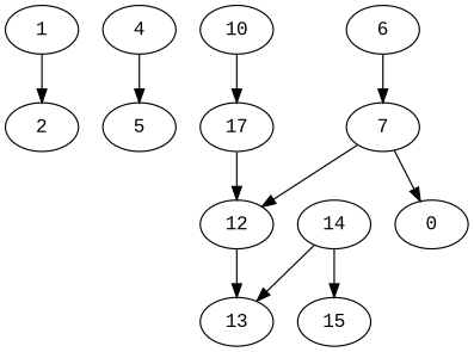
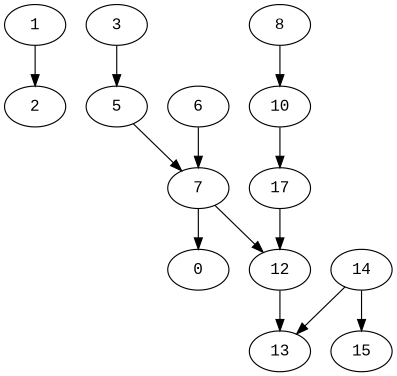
  digraph {
    fontname="Liberation Mono"
    node [alpha=0.08 fontname="Liberation Mono"]
    edge [fontname="Liberation Mono"]
    1 [expect_size=13550592]
    2 [alpha=0.20 expect_size=32748544]
-   4 [alpha=0.04 expect_size=48865280]
+   4 [alpha=0.04 expect_size=48865280 label=3]
    5 [alpha=0.20 expect_size=48022528]
    7 [alpha=0.17 expect_size=28342272]
    6 [alpha=0.02 expect_size=26059776]
    n7 [expect_size=25603072 label=0]
    12 [expect_size=42080256]
+   8 [alpha=0.06 expect_size=32971776]
    10 [alpha=0.10 expect_size=34216960]
    n11 [alpha=0.06 expect_size=23829504 label=17]
    13 [alpha=0.19 expect_size=41217024]
    14 [alpha=0.09 expect_size=16325632]
    15 [alpha=0.12 expect_size=25555968]
    1 -> 2
    4 -> 5
+   5 -> 7
    7 -> n7
    7 -> 12
    6 -> 7
    12 -> 13
+   8 -> 10
    10 -> n11
    n11 -> 12
    14 -> 13
    14 -> 15
  }
